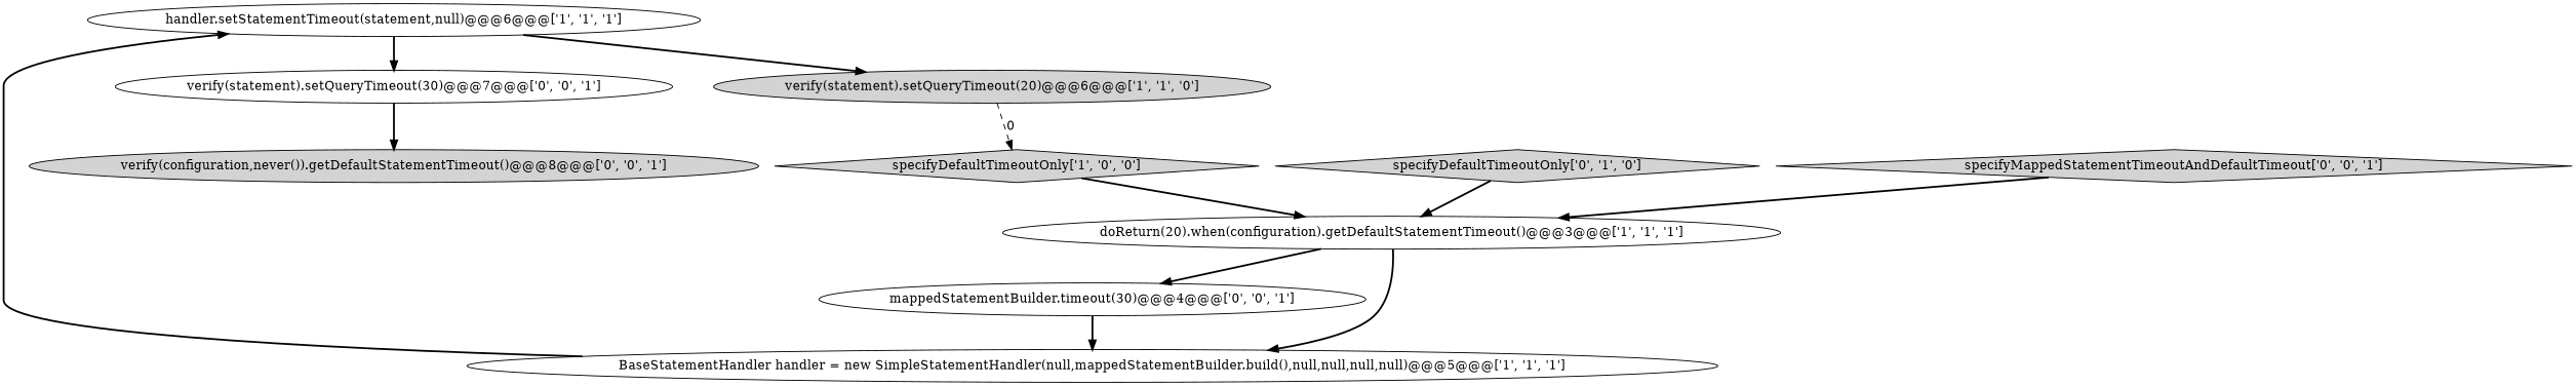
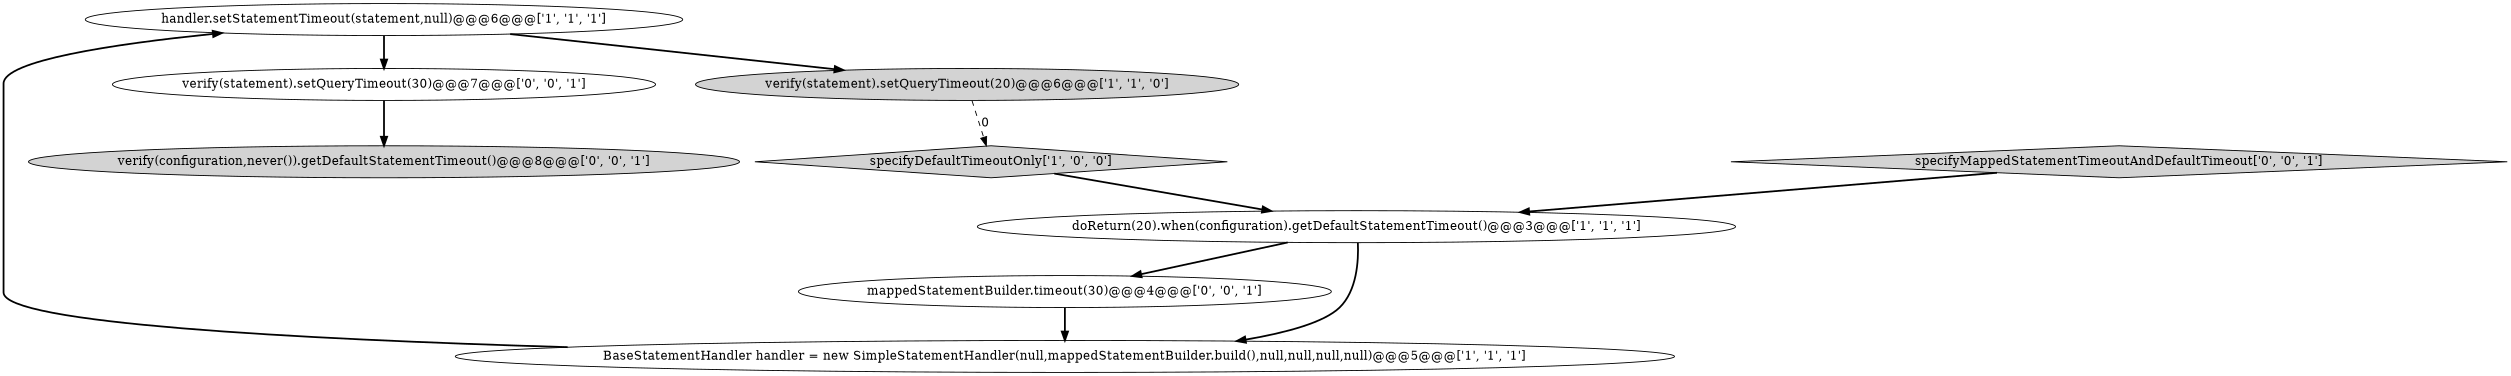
  digraph {
    node [fillcolor=lightgray shape=ellipse style=filled]
    edge [style=bold]
    n1 [label="verify(configuration,never()).getDefaultStatementTimeout()@@@8@@@['0', '0', '1']"]
    n2 [fillcolor=white label="doReturn(20).when(configuration).getDefaultStatementTimeout()@@@3@@@['1', '1', '1']"]
    n3 [fillcolor=white label="mappedStatementBuilder.timeout(30)@@@4@@@['0', '0', '1']"]
    n4 [fillcolor=white label="BaseStatementHandler handler = new SimpleStatementHandler(null,mappedStatementBuilder.build(),null,null,null,null)@@@5@@@['1', '1', '1']"]
    n5 [fillcolor=white label="handler.setStatementTimeout(statement,null)@@@6@@@['1', '1', '1']"]
-   n6 [label="specifyDefaultTimeoutOnly['0', '1', '0']" shape=diamond]
    n7 [fillcolor=white label="verify(statement).setQueryTimeout(30)@@@7@@@['0', '0', '1']"]
    n8 [label="verify(statement).setQueryTimeout(20)@@@6@@@['1', '1', '0']"]
    n9 [label="specifyDefaultTimeoutOnly['1', '0', '0']" shape=diamond]
    n10 [label="specifyMappedStatementTimeoutAndDefaultTimeout['0', '0', '1']" shape=diamond]
    n2 -> n3
    n2 -> n4
    n3 -> n4
    n4 -> n5
    n5 -> n7
    n5 -> n8
-   n6 -> n2
    n7 -> n1
    n8 -> n9 [label=0 style=dashed]
    n9 -> n2
    n10 -> n2
  }
